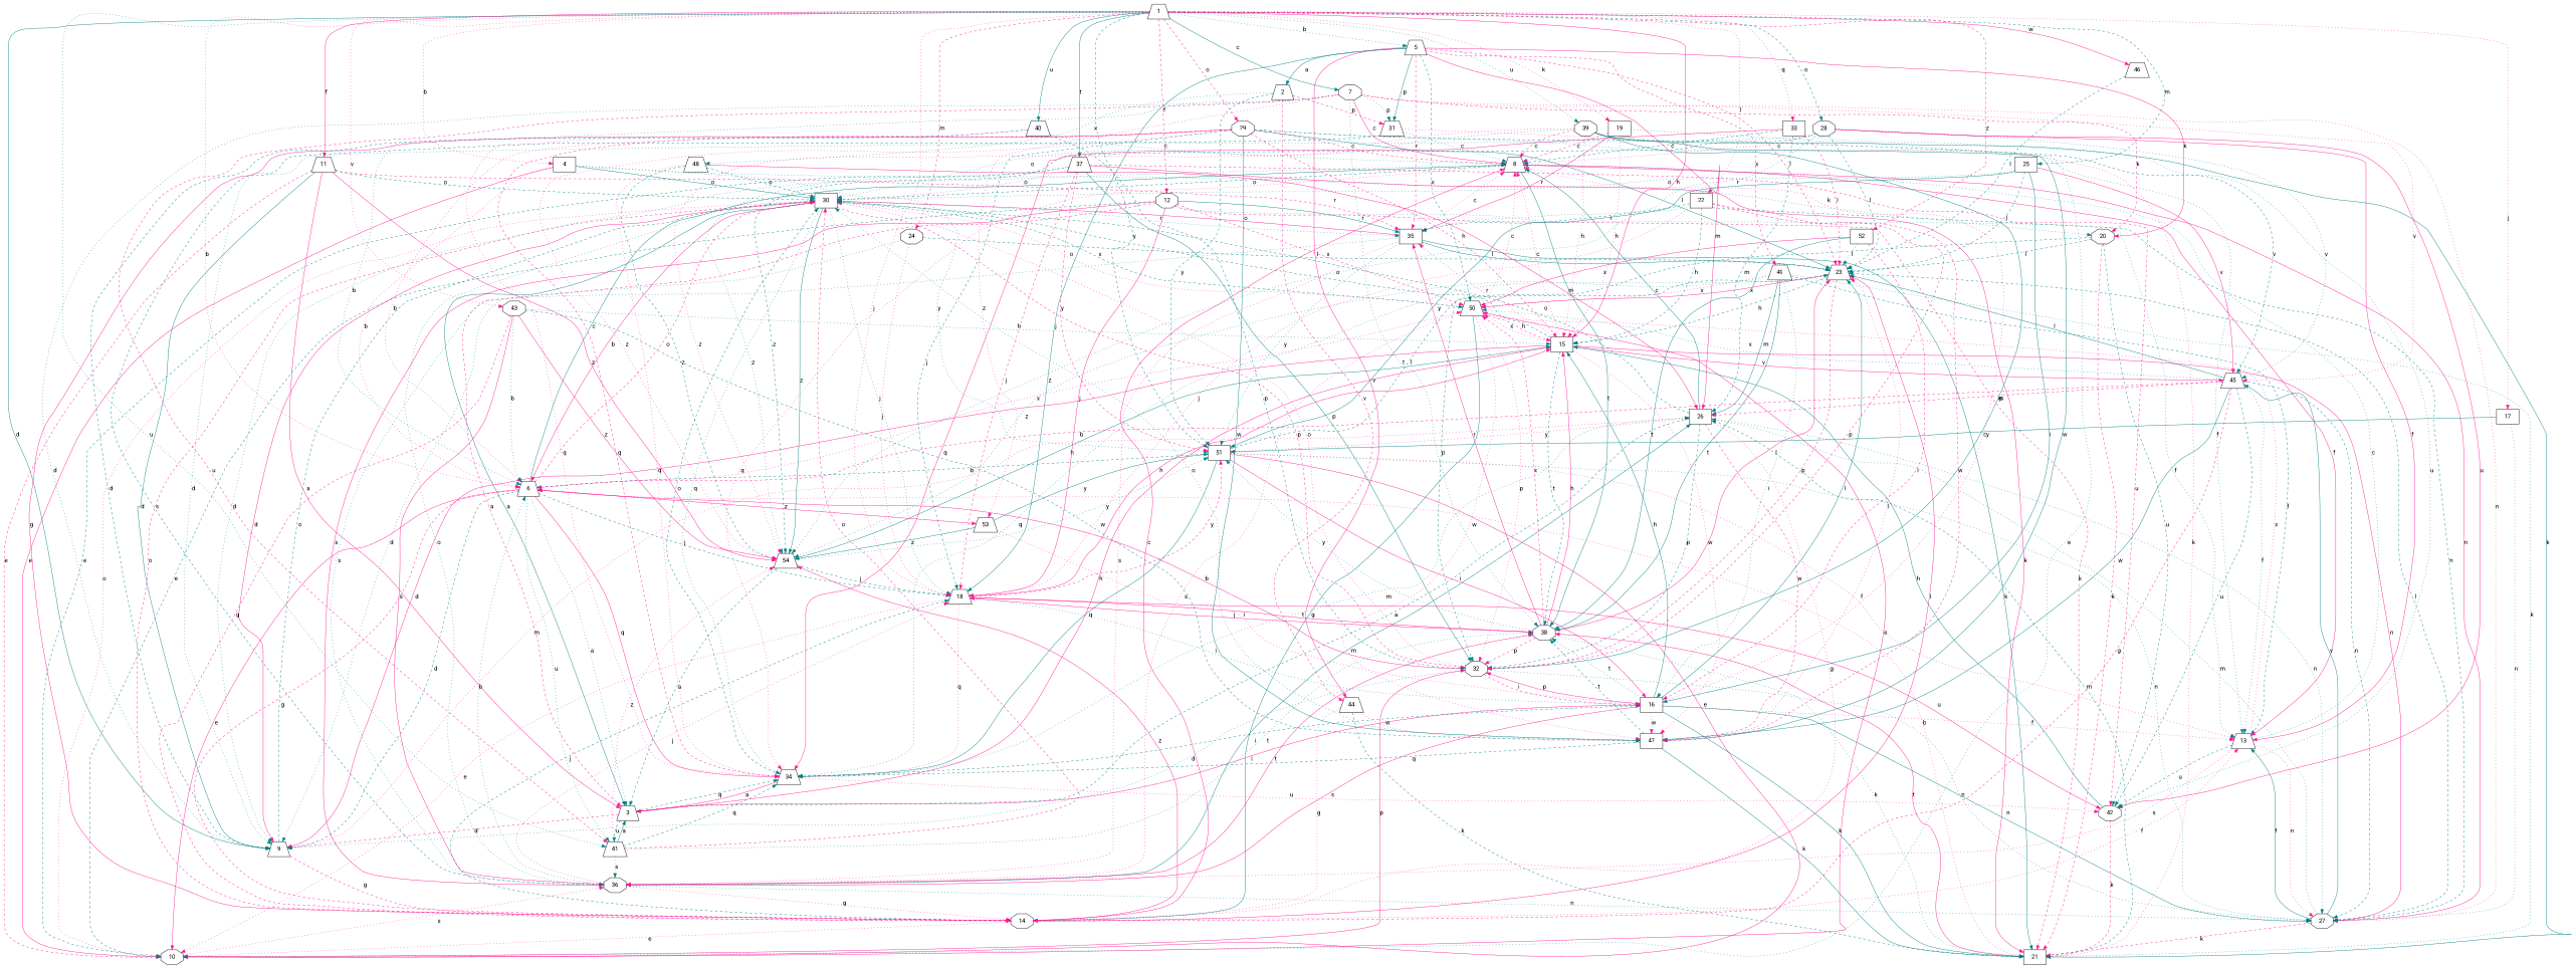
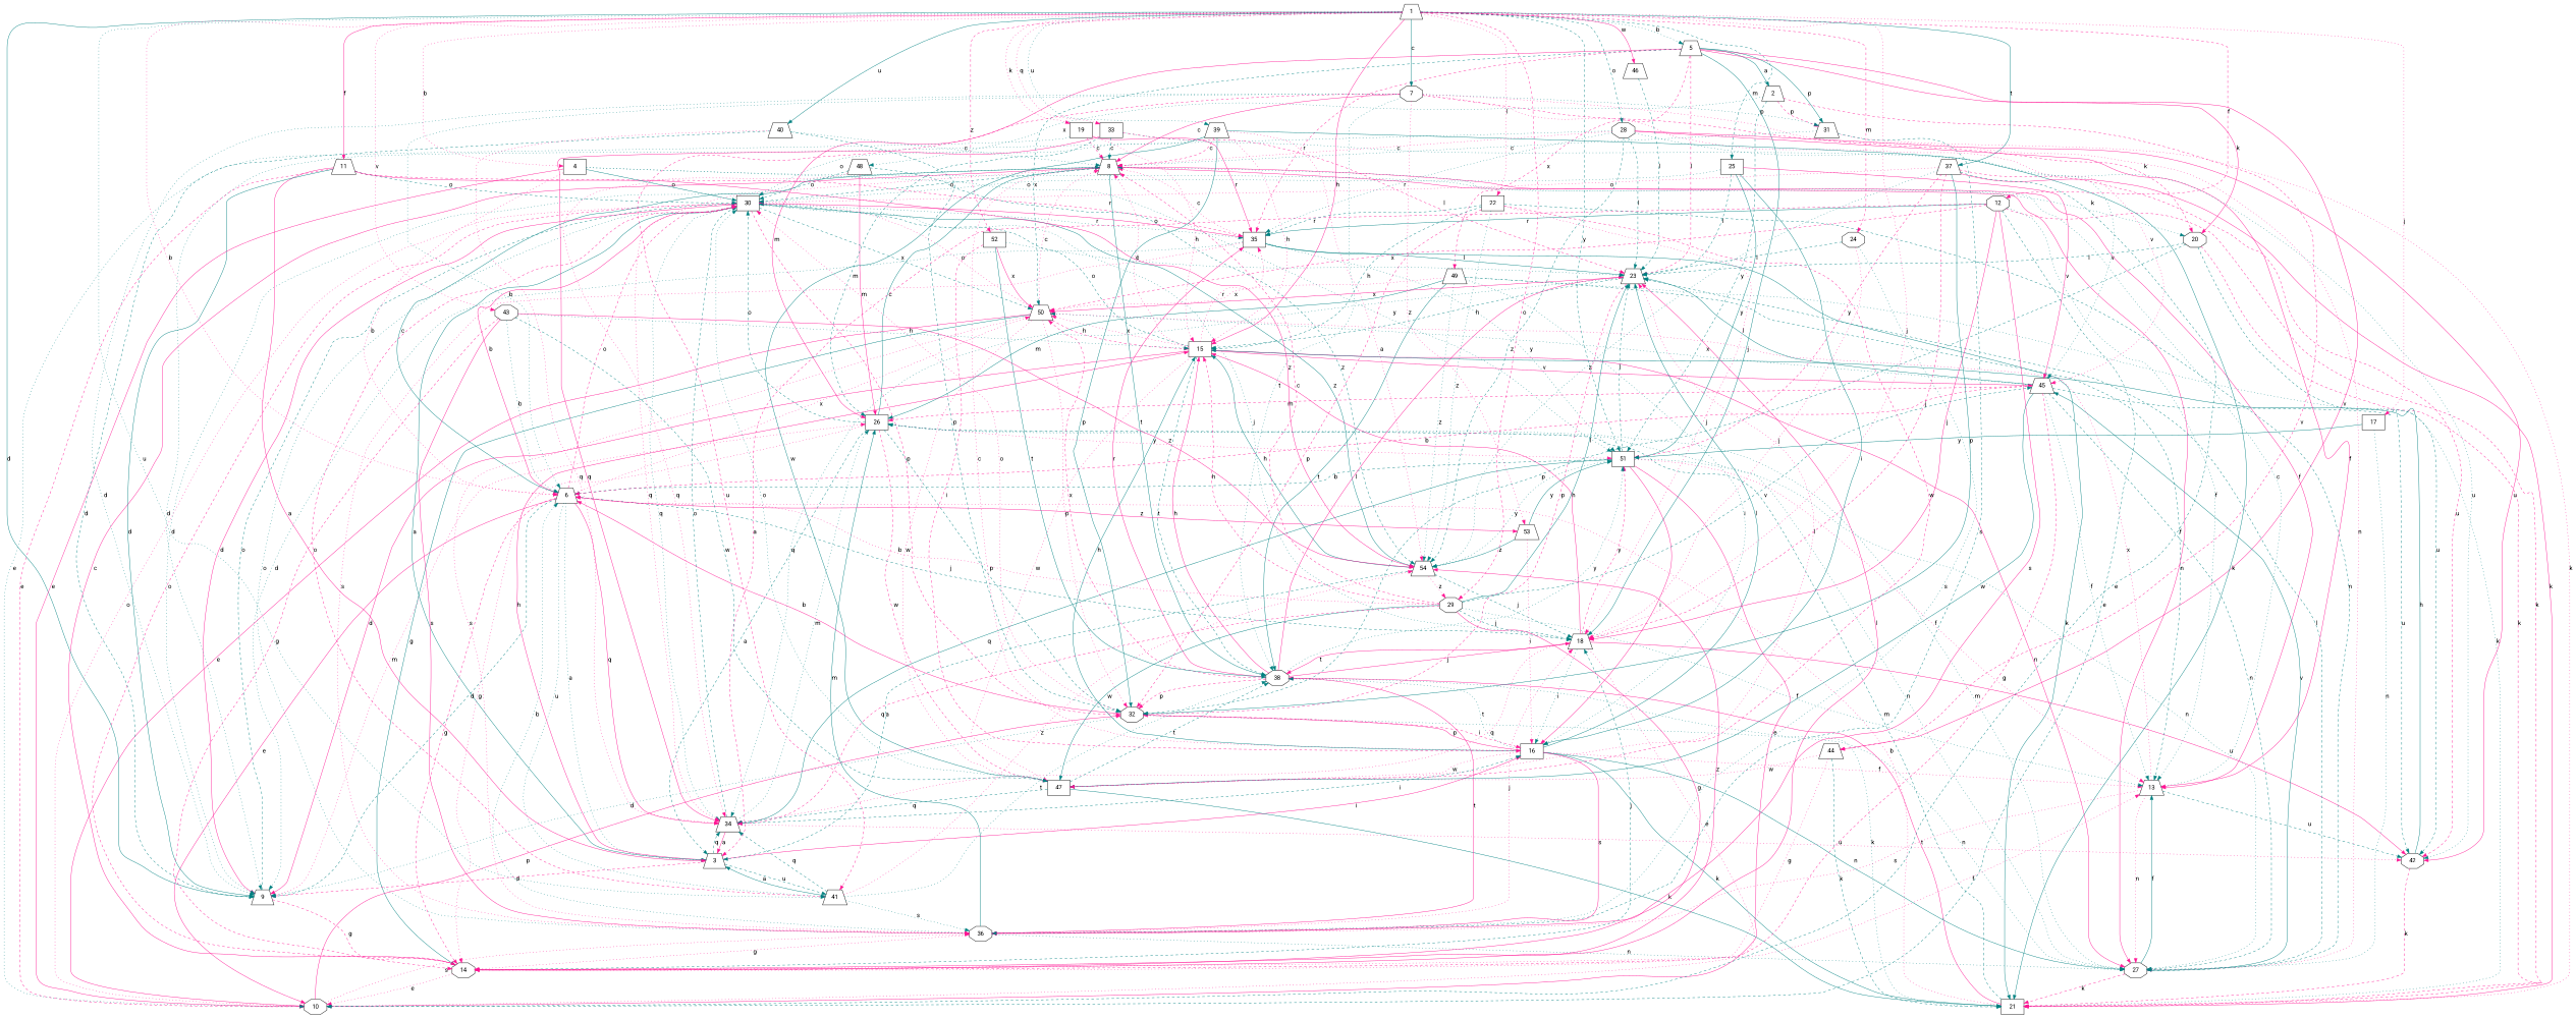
  strict digraph {
    fontname=Roboto
    node [fontname=Roboto shape=trapezium]
    edge [color=deeppink fontname=Roboto style=dotted]
    5
    2
    26 [shape=box]
    31
    35 [shape=box]
    50
    18
    49
    44
    23
    20 [shape=octagon]
    51 [shape=box]
    48
    3
    30 [shape=box]
    8
    14 [shape=octagon]
    32 [shape=octagon]
    27 [shape=octagon]
    47 [shape=box]
    21 [shape=box]
    36 [shape=octagon]
    9
    10 [shape=octagon]
    15 [shape=box]
    34
    16 [shape=box]
    42 [shape=octagon]
    38 [shape=octagon]
    54
    13
    6
    41
    53
    45
    11
    12 [shape=octagon]
    1
    4 [shape=box]
    7 [shape=octagon]
    29 [shape=octagon]
    43 [shape=octagon]
    19 [shape=box]
    28 [shape=octagon]
    33 [shape=box]
-   39 [shape=octagon]
+   39
    40
    37
    22 [shape=box]
    25 [shape=box]
    52 [shape=box]
    17 [shape=box]
    24 [shape=octagon]
    46
    5 -> 2 [color=teal label=a style=solid]
    5 -> 26 [label=m style=solid]
    5 -> 31 [color=teal label=p style=solid]
    5 -> 35 [label=r style=dashed]
    5 -> 50 [color=teal label=x style=dashed]
    5 -> 18 [color=teal label=j style=solid]
    5 -> 49 [label=x style=dashed]
    5 -> 44 [label=v style=solid]
    5 -> 23 [label=l style=dashed]
    5 -> 20 [label=k style=solid]
    2 -> 31 [label=p style=dashed]
    2 -> 44 [label=v style=dashed]
    2 -> 51 [color=teal label=y style=dashed]
    2 -> 48 [color=teal label=x]
    26 -> 51 [label=y]
    26 -> 3 [color=teal label=a style=dashed]
    26 -> 30 [color=teal label=o style=dashed]
    26 -> 8 [color=teal label=c style=solid]
    26 -> 14 [label=g]
    26 -> 32 [color=teal label=p style=dashed]
    26 -> 27 [color=teal label=n]
    26 -> 47 [label=w style=dashed]
    31 -> 8 [color=teal label=c]
    31 -> 21 [label=k]
    31 -> 36 [color=teal label=s style=dashed]
    35 -> 23 [color=teal label=l style=solid]
    35 -> 51 [color=teal label=y]
    35 -> 30 [label=o style=solid]
    35 -> 8 [label=c]
    35 -> 21 [color=teal label=k style=solid]
    35 -> 36 [label=s]
    35 -> 9 [color=teal label=d]
    50 -> 30 [label=o]
    50 -> 8 [label=c]
    50 -> 14 [color=teal label=g style=solid]
    50 -> 32 [label=p]
    50 -> 47 [label=w]
    50 -> 36 [label=s]
    50 -> 10 [label=e style=solid]
    50 -> 15 [label=h style=dashed]
    18 -> 51 [label=y style=dashed]
    18 -> 10 [label=e]
    18 -> 15 [label=h style=solid]
    18 -> 34 [label=q]
    18 -> 16 [color=teal label=i]
    18 -> 42 [label=u style=solid]
    18 -> 38 [label=t style=solid]
    49 -> 26 [color=teal label=m style=solid]
    49 -> 50 [label=x]
    49 -> 21 [color=teal label=k]
    49 -> 16 [color=teal label=i]
    49 -> 38 [color=teal label=t style=solid]
    49 -> 54 [color=teal label=z]
    49 -> 13 [color=teal label=f style=dashed]
    44 -> 14 [label=g]
    44 -> 47 [label=w]
    44 -> 21 [color=teal label=k style=dashed]
    23 -> 50 [label=x style=solid]
    23 -> 32 [label=p style=dashed]
    23 -> 15 [color=teal label=h style=dashed]
    23 -> 34 [color=teal label=q]
    20 -> 23 [color=teal label=l style=dashed]
    20 -> 32 [color=teal label=p style=dashed]
    20 -> 21 [label=k style=dashed]
    20 -> 42 [color=teal label=u style=dashed]
    51 -> 23 [color=teal label=l style=dashed]
    51 -> 27 [color=teal label=n]
    51 -> 10 [label=e style=solid]
    51 -> 34 [color=teal label=q style=solid]
    51 -> 16 [label=i style=solid]
    51 -> 13 [label=f]
    51 -> 6 [color=teal label=b style=dashed]
    48 -> 26 [label=m style=solid]
    48 -> 30 [color=teal label=o style=dashed]
    48 -> 34 [label=q]
    48 -> 54 [color=teal label=z style=dashed]
    3 -> 9 [label=d style=dashed]
    3 -> 15 [label=h style=solid]
    3 -> 34 [color=teal label=q style=dashed]
    3 -> 16 [label=i style=solid]
    3 -> 41 [color=teal label=u style=dashed]
    30 -> 35 [color=teal label=r]
    30 -> 50 [color=teal label=x style=dashed]
    30 -> 18 [color=teal label=j]
    30 -> 3 [color=teal label=a style=solid]
    30 -> 32 [label=p style=dashed]
    30 -> 9 [label=d style=solid]
    30 -> 34 [color=teal label=q]
    30 -> 54 [color=teal label=z style=solid]
    30 -> 6 [label=b style=solid]
    8 -> 30 [color=teal label=o style=dashed]
    8 -> 27 [label=n style=solid]
    8 -> 9 [color=teal label=d]
    8 -> 34 [label=q]
    8 -> 38 [color=teal label=t style=solid]
    8 -> 13 [label=f style=solid]
    14 -> 18 [color=teal label=j style=dashed]
    14 -> 23 [label=l style=solid]
    14 -> 30 [label=o style=dashed]
    14 -> 8 [label=c style=solid]
    14 -> 10 [label=e]
    14 -> 54 [label=z style=solid]
    14 -> 13 [label=f]
    32 -> 30 [label=o]
    32 -> 27 [color=teal label=n]
    32 -> 9 [color=teal label=d]
    32 -> 16 [label=i style=dashed]
    32 -> 6 [label=b style=solid]
    27 -> 26 [color=teal label=m]
    27 -> 23 [color=teal label=l style=dashed]
    27 -> 21 [label=k style=dashed]
    27 -> 13 [color=teal label=f style=solid]
    27 -> 45 [color=teal label=v style=solid]
    47 -> 23 [label=l]
    47 -> 30 [color=teal label=o]
    47 -> 21 [color=teal label=k style=solid]
    47 -> 34 [color=teal label=q style=dashed]
    47 -> 38 [color=teal label=t style=dashed]
    21 -> 26 [color=teal label=m style=dashed]
    21 -> 38 [label=t style=solid]
    21 -> 6 [label=b]
    36 -> 26 [color=teal label=m style=solid]
    36 -> 18 [label=j]
    36 -> 30 [color=teal label=o]
    36 -> 14 [label=g]
    36 -> 27 [color=teal label=n]
    36 -> 38 [label=t style=solid]
    36 -> 6 [color=teal label=b]
    9 -> 26 [label=m]
    9 -> 30 [color=teal label=o style=dashed]
    9 -> 14 [label=g style=dashed]
    10 -> 30 [label=o]
    10 -> 32 [label=p style=solid]
    10 -> 36 [label=s]
    15 -> 35 [label=r]
    15 -> 50 [label=x]
    15 -> 30 [color=teal label=o style=dashed]
    15 -> 8 [label=c]
    15 -> 27 [label=n style=solid]
    15 -> 47 [label=w]
    15 -> 9 [label=d style=solid]
    15 -> 38 [color=teal label=t style=dashed]
    15 -> 45 [label=v style=solid]
    34 -> 26 [color=teal label=m]
    34 -> 3 [label=a style=solid]
    34 -> 30 [color=teal label=o style=dashed]
    34 -> 16 [color=teal label=i style=dashed]
    34 -> 42 [label=u]
    16 -> 23 [color=teal label=l style=solid]
    16 -> 8 [label=c]
    16 -> 32 [label=p style=solid]
    16 -> 27 [color=teal label=n style=solid]
    16 -> 47 [label=w]
    16 -> 21 [color=teal label=k style=solid]
    16 -> 36 [label=s style=solid]
    16 -> 15 [color=teal label=h style=solid]
    16 -> 38 [color=teal label=t]
    16 -> 13 [label=f]
    42 -> 21 [label=k style=dashed]
    42 -> 15 [color=teal label=h style=solid]
    38 -> 35 [label=r style=solid]
    38 -> 50 [label=x style=dashed]
    38 -> 18 [label=j style=solid]
    38 -> 23 [label=l style=solid]
    38 -> 51 [color=teal label=y]
    38 -> 32 [label=p style=dashed]
    38 -> 21 [color=teal label=k]
    38 -> 15 [label=h style=solid]
    54 -> 18 [color=teal label=j style=dashed]
    54 -> 51 [color=teal label=y]
    54 -> 3 [color=teal label=a style=dashed]
    54 -> 15 [color=teal label=h style=solid]
    13 -> 50 [label=x]
    13 -> 8 [color=teal label=c]
    13 -> 27 [label=n]
    13 -> 36 [label=s]
    13 -> 42 [color=teal label=u style=dashed]
    6 -> 50 [label=x]
    6 -> 18 [color=teal label=j style=dashed]
    6 -> 3 [color=teal label=a]
    6 -> 30 [label=o style=dashed]
    6 -> 8 [color=teal label=c style=solid]
    6 -> 14 [label=g style=dashed]
    6 -> 9 [color=teal label=d style=dashed]
    6 -> 10 [label=e style=solid]
    6 -> 34 [label=q style=solid]
    6 -> 41 [color=teal label=u]
    6 -> 53 [label=z style=solid]
    41 -> 3 [color=teal label=a style=solid]
    41 -> 30 [label=o style=dashed]
    41 -> 36 [color=teal label=s]
    41 -> 34 [color=teal label=q style=dashed]
    41 -> 38 [color=teal label=t]
    41 -> 54 [label=z]
    53 -> 51 [color=teal label=y style=solid]
    53 -> 16 [label=i]
    53 -> 54 [color=teal label=z style=solid]
    45 -> 26 [label=m style=dashed]
    45 -> 50 [color=teal label=x]
    45 -> 23 [color=teal label=l style=solid]
    45 -> 14 [label=g style=dashed]
    45 -> 27 [color=teal label=n style=dashed]
    45 -> 47 [color=teal label=w style=solid]
    45 -> 42 [color=teal label=u style=dashed]
    45 -> 13 [color=teal label=f]
    45 -> 6 [label=b style=dashed]
    11 -> 35 [label=r style=dashed]
    11 -> 3 [label=a style=solid]
    11 -> 30 [color=teal label=o style=dashed]
    11 -> 9 [color=teal label=d style=solid]
    11 -> 10 [label=e style=dashed]
    11 -> 54 [label=z style=solid]
    12 -> 35 [color=teal label=r style=solid]
    12 -> 50 [label=x style=dashed]
    12 -> 18 [label=j style=solid]
    12 -> 3 [label=a style=dashed]
    12 -> 21 [label=k style=dashed]
    12 -> 36 [label=s style=solid]
    12 -> 10 [color=teal label=e style=dashed]
    12 -> 13 [color=teal label=f]
    1 -> 5 [color=teal label=b]
    1 -> 18 [label=j]
    1 -> 51 [color=teal label=y style=dashed]
    1 -> 9 [color=teal label=d style=solid]
    1 -> 15 [label=h style=solid]
    1 -> 6 [label=b]
    1 -> 41 [color=teal label=u]
    1 -> 11 [label=f style=solid]
    1 -> 12 [label=f style=dashed]
    1 -> 4 [label=b]
    1 -> 7 [color=teal label=c style=solid]
    1 -> 29 [label=o style=dashed]
    1 -> 43 [label=v]
    1 -> 19 [label=k]
    1 -> 28 [color=teal label=o style=dashed]
    1 -> 33 [label=q]
    1 -> 39 [color=teal label=u]
    1 -> 40 [color=teal label=u style=solid]
    1 -> 37 [color=teal label=t style=solid]
    1 -> 22 [label=l]
    1 -> 25 [color=teal label=m style=dashed]
    1 -> 52 [label=z style=dashed]
    1 -> 17 [label=j]
    1 -> 24 [label=m style=dashed]
    1 -> 46 [label=w style=solid]
    4 -> 20 [color=teal label=k]
    4 -> 51 [color=teal label=y]
    4 -> 30 [color=teal label=o style=solid]
    4 -> 10 [label=e style=solid]
    4 -> 6 [label=b]
    7 -> 31 [color=teal label=p]
    7 -> 20 [label=k style=dashed]
    7 -> 8 [label=c style=solid]
    7 -> 27 [label=n]
    7 -> 9 [color=teal label=d]
    7 -> 38 [color=teal label=t]
    7 -> 6 [color=teal label=b]
    7 -> 41 [label=u style=dashed]
    7 -> 53 [label=z]
    7 -> 45 [label=v]
    29 -> 18 [color=teal label=j style=dashed]
    29 -> 23 [color=teal label=l style=solid]
    29 -> 8 [label=c style=dashed]
    29 -> 14 [label=g style=solid]
    29 -> 47 [color=teal label=w style=solid]
    29 -> 15 [label=h style=dashed]
    29 -> 34 [label=q style=dashed]
-   29 -> 54 [label=z]
+   54 -> 29 [label=z]
    29 -> 13 [color=teal label=f]
    29 -> 6 [label=b]
    29 -> 45 [color=teal label=v style=dashed]
    43 -> 14 [label=g style=dashed]
    43 -> 47 [color=teal label=w style=dashed]
    43 -> 36 [label=s style=solid]
    43 -> 15 [color=teal label=h]
    43 -> 54 [label=z style=solid]
    43 -> 6 [color=teal label=b]
    19 -> 35 [label=r style=solid]
    19 -> 8 [label=c style=dashed]
    19 -> 10 [color=teal label=e]
    19 -> 15 [label=h]
    28 -> 35 [color=teal label=r]
    28 -> 23 [color=teal label=l style=dashed]
    28 -> 8 [label=c]
    28 -> 9 [color=teal label=d]
    28 -> 42 [label=u style=solid]
    28 -> 54 [color=teal label=z style=dashed]
    28 -> 13 [label=f style=solid]
    28 -> 45 [color=teal label=v]
    33 -> 26 [color=teal label=m style=dashed]
    33 -> 23 [label=l style=dashed]
    33 -> 8 [color=teal label=c style=dashed]
    33 -> 34 [label=q style=solid]
    33 -> 42 [color=teal label=u]
    39 -> 30 [color=teal label=o]
    39 -> 8 [label=c style=dashed]
    39 -> 32 [color=teal label=p style=solid]
    39 -> 47 [color=teal label=w style=solid]
    39 -> 21 [color=teal label=k style=solid]
    39 -> 15 [label=h]
-   39 -> 54 [label=z]
+   39 -> 54 [label=a]
    40 -> 8 [color=teal label=c]
    40 -> 32 [color=teal label=p style=dashed]
    40 -> 9 [color=teal label=d style=dashed]
    40 -> 34 [label=q]
    37 -> 18 [label=j style=dashed]
    37 -> 51 [label=y style=dashed]
    37 -> 30 [label=o]
    37 -> 32 [color=teal label=p style=solid]
    37 -> 21 [label=k style=solid]
    37 -> 10 [color=teal label=e style=dashed]
    37 -> 42 [label=u style=dashed]
    37 -> 54 [color=teal label=z]
    22 -> 35 [color=teal label=r style=dashed]
    22 -> 18 [label=j]
    22 -> 32 [label=p style=dashed]
    22 -> 27 [color=teal label=n style=dashed]
    22 -> 47 [label=w style=dashed]
    22 -> 15 [color=teal label=h style=dashed]
    22 -> 54 [color=teal label=z]
    25 -> 23 [color=teal label=l style=dashed]
    25 -> 51 [color=teal label=y style=solid]
    25 -> 30 [color=teal label=o]
    25 -> 16 [color=teal label=i style=solid]
    25 -> 45 [label=v style=solid]
    52 -> 50 [label=x style=solid]
    52 -> 23 [color=teal label=l]
    52 -> 16 [label=i style=dashed]
    52 -> 38 [color=teal label=t style=solid]
    17 -> 51 [color=teal label=y style=solid]
    17 -> 27 [color=teal label=n]
    24 -> 18 [label=j]
    24 -> 23 [color=teal label=l style=dashed]
    24 -> 36 [color=teal label=s]
    46 -> 23 [color=teal label=l style=dashed]
  }
